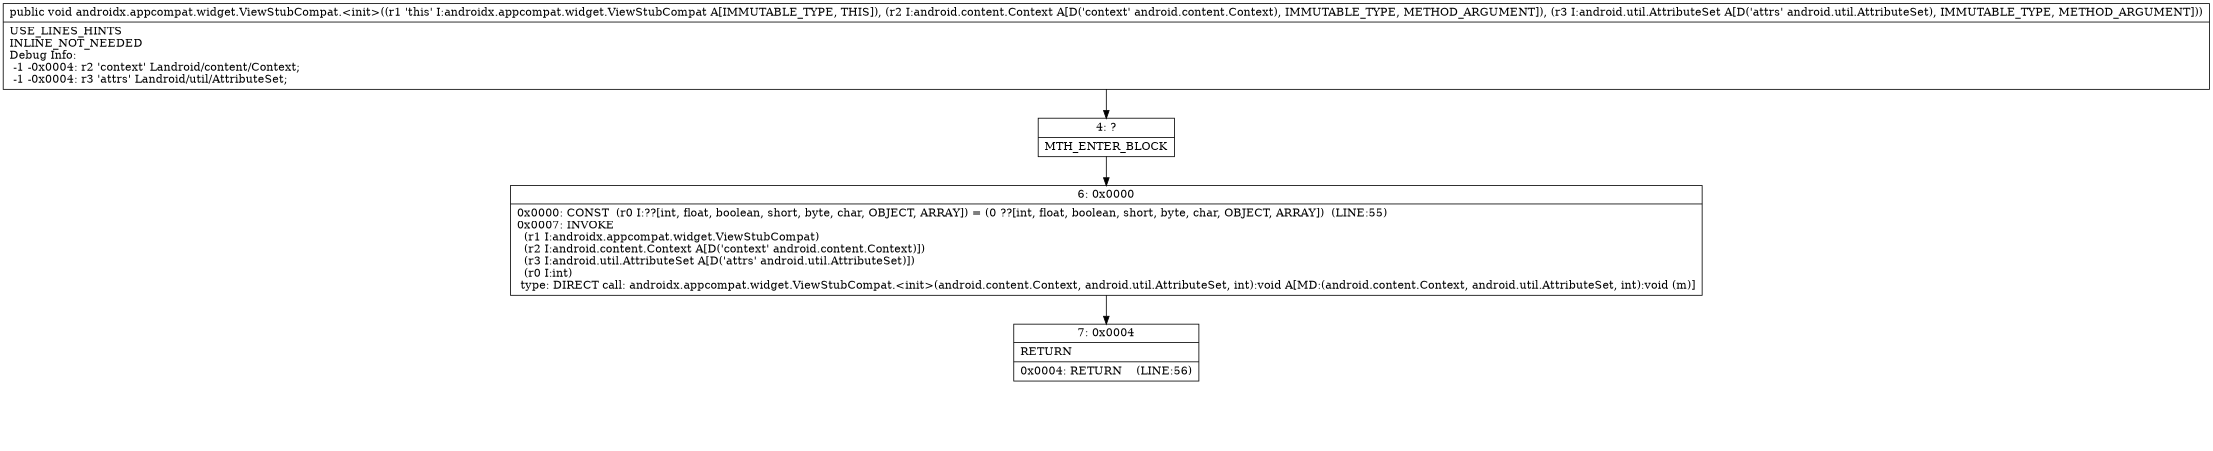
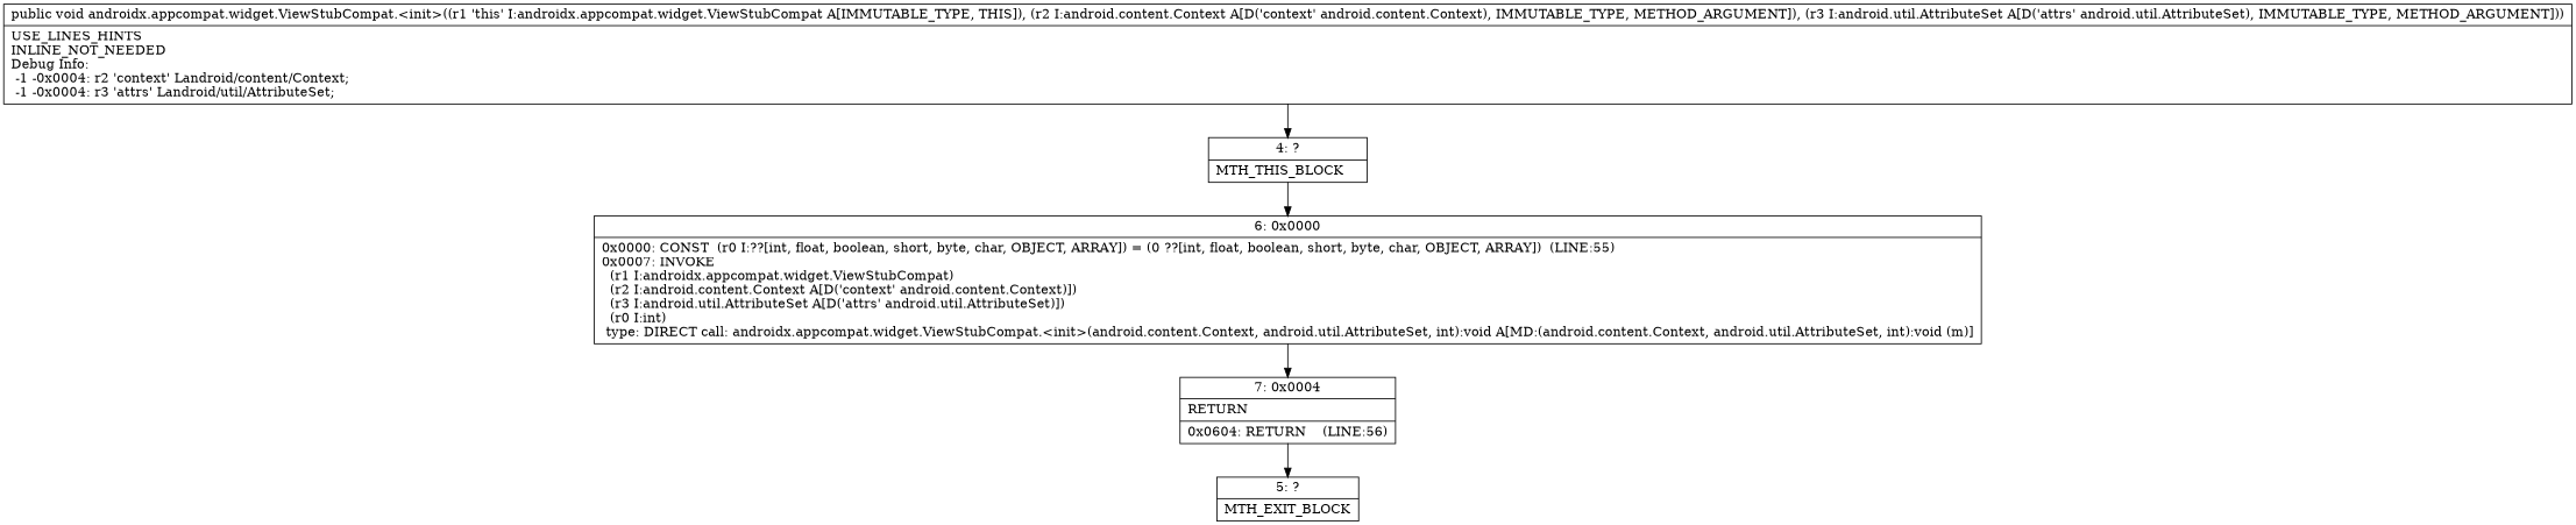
  digraph {
    node [shape=record]
-   n1 [label="{4\:\ ?|MTH_ENTER_BLOCK\l}"]
+   n1 [label="{4\:\ ?|MTH_THIS_BLOCK\l}"]
    n2 [label="{6\:\ 0x0000|0x0000: CONST  (r0 I:??[int, float, boolean, short, byte, char, OBJECT, ARRAY]) = (0 ??[int, float, boolean, short, byte, char, OBJECT, ARRAY])  (LINE:55)\l0x0007: INVOKE  \l  (r1 I:androidx.appcompat.widget.ViewStubCompat)\l  (r2 I:android.content.Context A[D('context' android.content.Context)])\l  (r3 I:android.util.AttributeSet A[D('attrs' android.util.AttributeSet)])\l  (r0 I:int)\l type: DIRECT call: androidx.appcompat.widget.ViewStubCompat.\<init\>(android.content.Context, android.util.AttributeSet, int):void A[MD:(android.content.Context, android.util.AttributeSet, int):void (m)]\l}"]
-   n3 [label="{7\:\ 0x0004|RETURN\l|0x0004: RETURN    (LINE:56)\l}"]
+   n3 [label="{7\:\ 0x0004|RETURN\l|0x0604: RETURN    (LINE:56)\l}"]
+   n4 [label="{5\:\ ?|MTH_EXIT_BLOCK\l}"]
    n5 [label="{public void androidx.appcompat.widget.ViewStubCompat.\<init\>((r1 'this' I:androidx.appcompat.widget.ViewStubCompat A[IMMUTABLE_TYPE, THIS]), (r2 I:android.content.Context A[D('context' android.content.Context), IMMUTABLE_TYPE, METHOD_ARGUMENT]), (r3 I:android.util.AttributeSet A[D('attrs' android.util.AttributeSet), IMMUTABLE_TYPE, METHOD_ARGUMENT]))  | USE_LINES_HINTS\lINLINE_NOT_NEEDED\lDebug Info:\l  \-1 \-0x0004: r2 'context' Landroid\/content\/Context;\l  \-1 \-0x0004: r3 'attrs' Landroid\/util\/AttributeSet;\l}"]
    n1 -> n2
    n2 -> n3
+   n3 -> n4
    n5 -> n1
  }
